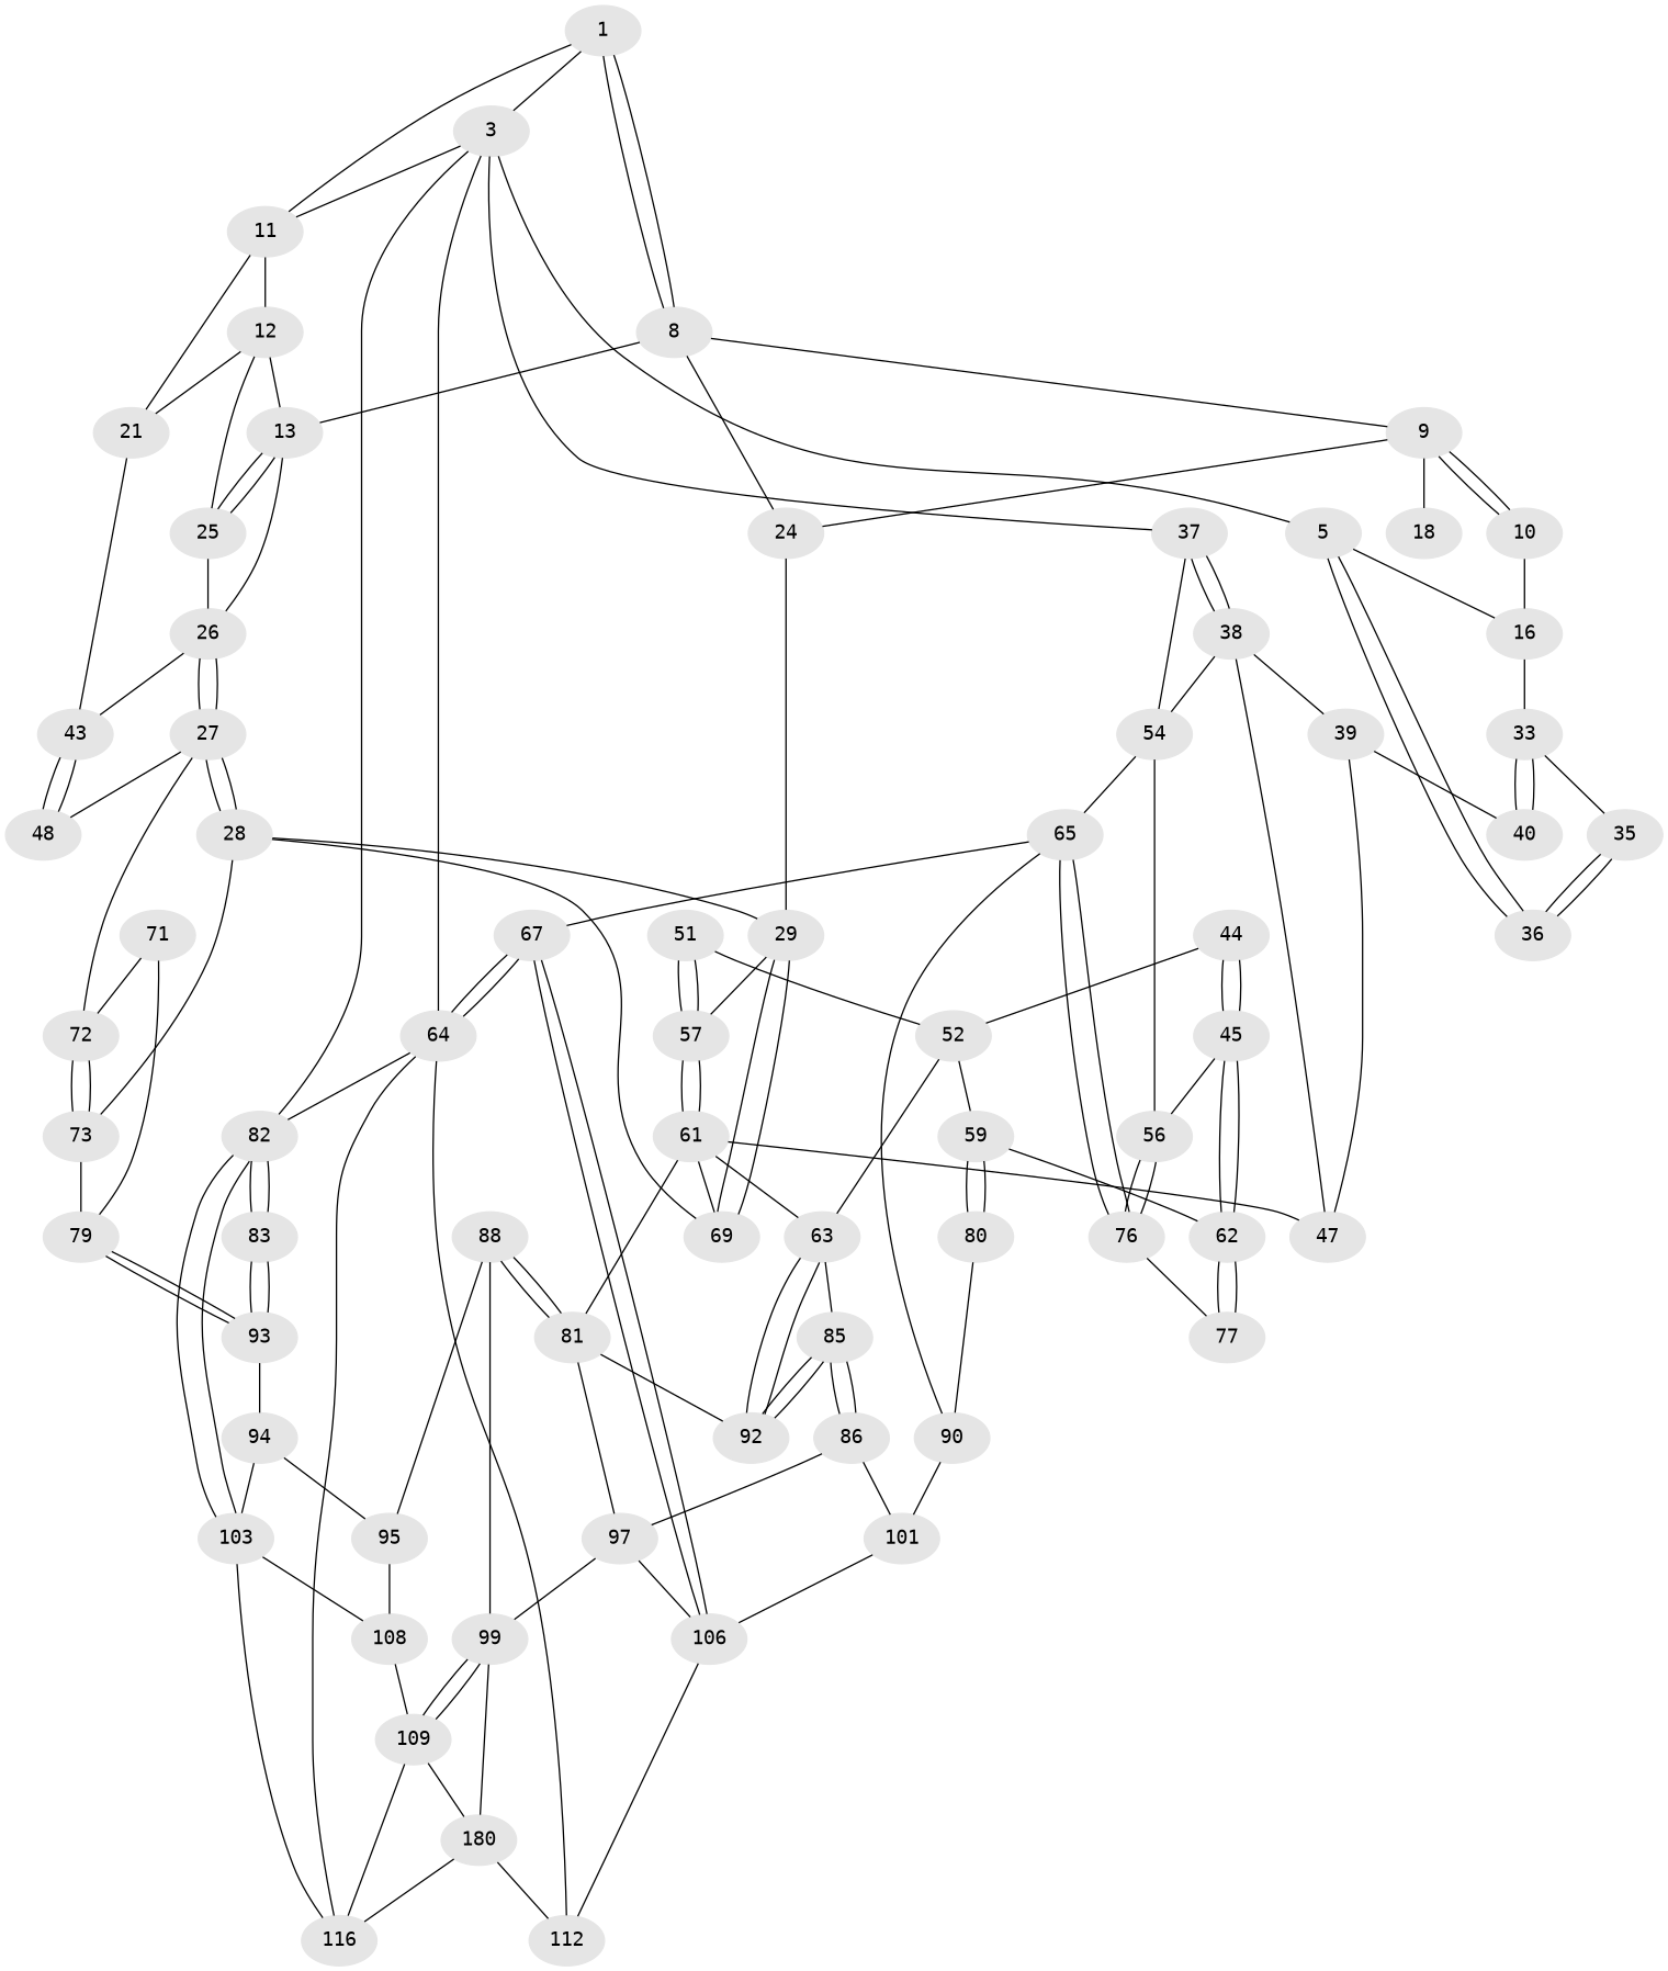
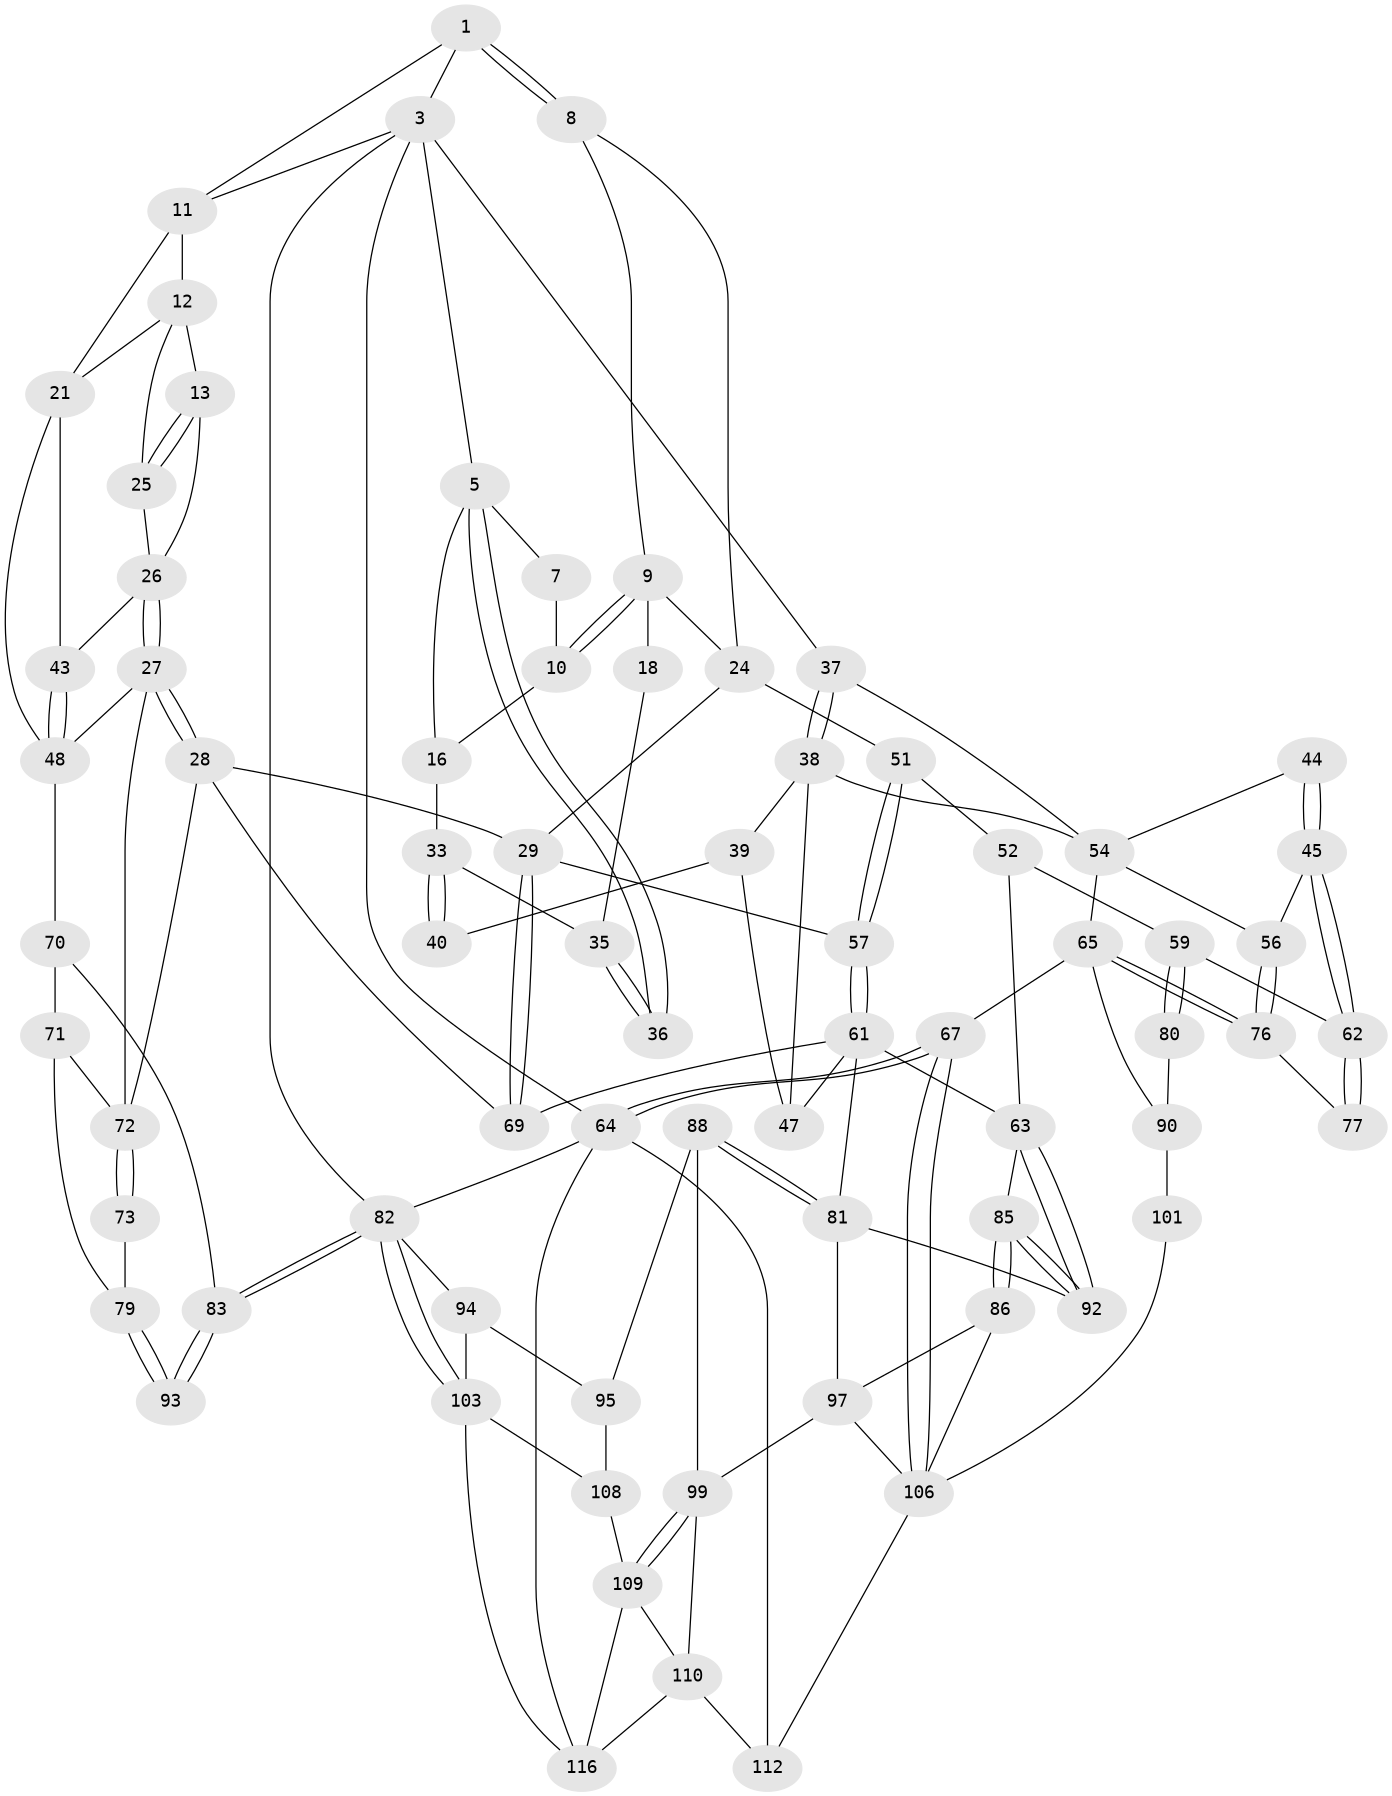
  graph {
    fontname="DejaVu Sans Mono"
    node [color=gray90 fontname="DejaVu Sans Mono" style=filled]
    edge [fontname="DejaVu Sans Mono"]
    1 [super="+2"]
    3 [super="+4"]
    8 [super="+15"]
    11 [super="+20"]
    5 [super="+6"]
    37
    n7 [label=64 super="+118"]
    82
    9 [super="+17"]
    13 [super="+14"]
    24 [super="+31"]
    12 [super="+23"]
    21 [super="+22"]
+   7
    16 [super="+19"]
    36
    38 [super="+53"]
    54 [super="+55"]
    112
    116 [super="+117"]
    83
    103 [super="+115"]
    10
    33 [super="+34"]
    18
    25
    26 [super="+32"]
    29 [super="+30"]
    51
    35 [super="+42"]
    43
    48 [super="+50"]
    27 [super="+49"]
+   70 [super="+84"]
    69
    57
    52 [super="+58"]
    28 [super="+75"]
    72
    73 [super="+74"]
    79
    61 [super="+62"]
    40
    45 [super="+46"]
    44
    39 [super="+41"]
    47
    56
    65 [super="+66"]
    n50 [label=62]
    59
    63 [super="+64"]
    76
    77
    71 [super="+78"]
    80 [super="+81"]
    85
    92
    67
    90 [super="+102"]
    n61 [label=81 super="+91"]
    97 [super="+98"]
    86 [super="+87"]
    106 [super="+113"]
    101 [super="+105"]
    93
    88 [super="+96"]
    95 [super="+107"]
    99 [super="+100"]
    94 [super="+104"]
    108
    109 [super="+114"]
-   110 [super="+111" label=180]
+   110 [super="+111"]
    1 -- 3
    1 -- 8
    1 -- 8
    1 -- 11
    3 -- 11
    3 -- 5
    3 -- 37
    3 -- n7
    3 -- 82
    8 -- 9
-   8 -- 13
    8 -- 24
    11 -- 12
    11 -- 21
+   5 -- 7
    5 -- 16
    5 -- 36
    5 -- 36
    37 -- 38
    37 -- 38
    37 -- 54
    n7 -- 82
    n7 -- 112
    n7 -- 116
    82 -- 83
    82 -- 83
    82 -- 103
    82 -- 103
    9 -- 24
    9 -- 10
    9 -- 10
    9 -- 18
    13 -- 25
    13 -- 25
    13 -- 26
    24 -- 29
+   24 -- 51
    12 -- 13
    12 -- 21
    12 -- 25
    21 -- 43
+   21 -- 48
+   7 -- 10
    16 -- 33
    38 -- 54
    38 -- 39
    38 -- 47
    54 -- 56
    54 -- 65
    83 -- 93
    83 -- 93
    103 -- 116
    103 -- 108
    10 -- 16
    33 -- 35
    33 -- 40 [weight=2]
    33 -- 40
+   18 -- 35
    25 -- 26
    26 -- 43
    26 -- 27
    26 -- 27
    29 -- 69
    29 -- 69
    29 -- 57
    51 -- 57
    51 -- 57
    51 -- 52
    35 -- 36
    35 -- 36
    43 -- 48
    43 -- 48
+   48 -- 70
    27 -- 48
    27 -- 28
    27 -- 28
    27 -- 72
+   70 -- 83
+   70 -- 71 [weight=2]
    57 -- 61
    57 -- 61
    52 -- 59
    52 -- 63
    28 -- 29
    28 -- 69
-   28 -- 73
+   28 -- 72
    72 -- 73
    72 -- 73
    73 -- 79
    79 -- 93
    79 -- 93
    61 -- 69
    61 -- 47
    61 -- 63
    61 -- n61
    45 -- 56
    45 -- n50
    45 -- n50
-   44 -- 52
+   44 -- 54
    44 -- 45
    44 -- 45
    39 -- 40
    39 -- 47
    56 -- 76
    56 -- 76
    65 -- 76
    65 -- 76
    65 -- 67
    65 -- 90
    n50 -- 77
    n50 -- 77
    59 -- n50
    59 -- 80
    59 -- 80
    63 -- 85
    63 -- 92
    63 -- 92
    76 -- 77
    71 -- 72
    71 -- 79
    80 -- 90
    85 -- 92
    85 -- 92
    85 -- 86
    85 -- 86
    67 -- n7
    67 -- n7
    67 -- 106
    67 -- 106
    90 -- 101 [weight=2]
    n61 -- 92
    n61 -- 97
    97 -- 106
    97 -- 99
    86 -- 97
-   86 -- 101
+   86 -- 106
    106 -- 112
    101 -- 106
-   93 -- 94
+   82 -- 94
    88 -- n61
    88 -- n61
    88 -- 95
    88 -- 99
    95 -- 108
    99 -- 109
    99 -- 109
    99 -- 110
    94 -- 103
    94 -- 95 [weight=2]
    108 -- 109
    109 -- 116
    109 -- 110
    110 -- 112
    110 -- 116
  }
